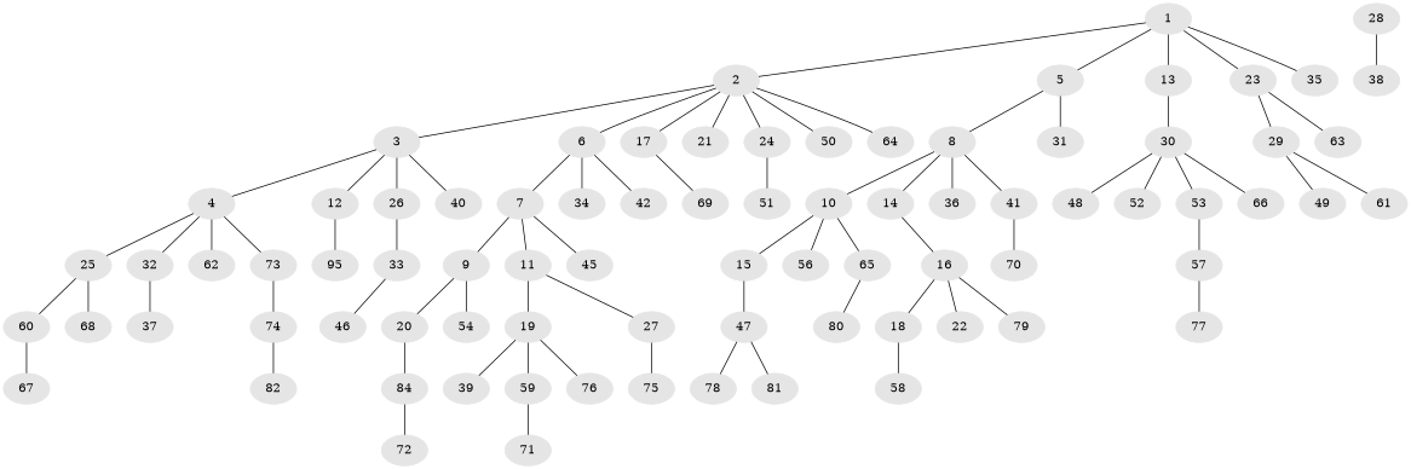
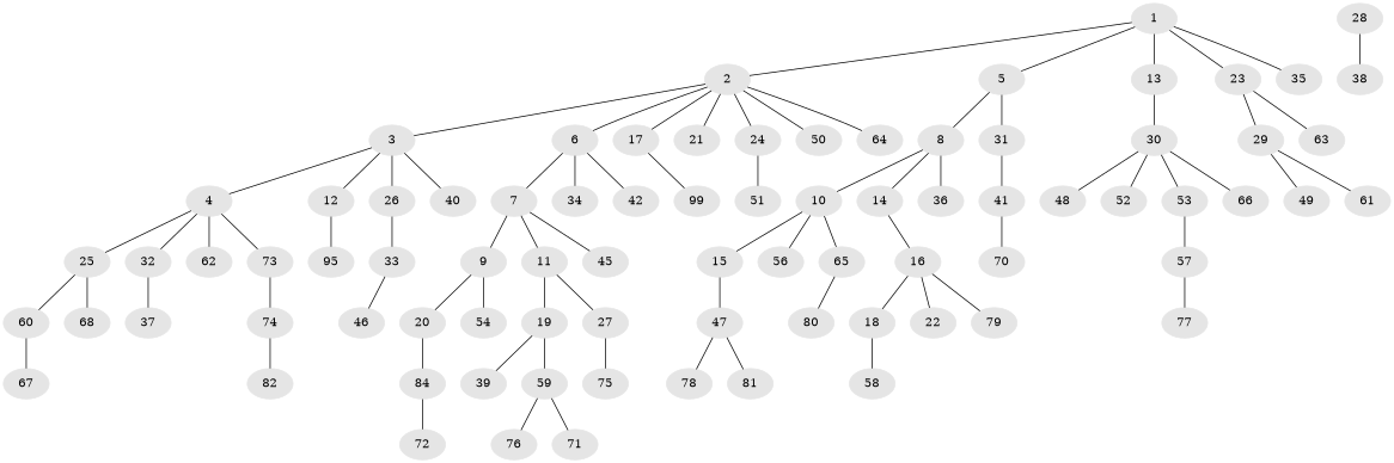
  graph {
    node [color=gray90 style=filled]
    1
    2
    5
    13
    23
    35
    3
    6
    17
    21
    24
    50
    64
    8
    31
    30
    29
    63
    28
    38
    4
    12
    26
    40
    7
    34
    42
-   69
+   69 [label=99]
    51
    25
    32
    62
    73
    n34 [label=95]
    33
    60
    68
    37
    74
    10
    14
    36
    41
    9
    11
    45
    20
    54
    19
    27
    15
    56
    65
    16
    n55 [label=84]
    47
    80
    39
    59
    76
    75
    48
    52
    53
    66
    18
    22
    79
    78
    81
    58
    71
    72
    49
    61
    67
    46
    57
    70
    77
    82
    1 -- 2
    1 -- 5
    1 -- 13
    1 -- 23
    1 -- 35
    2 -- 3
    2 -- 6
    2 -- 17
    2 -- 21
    2 -- 24
    2 -- 50
    2 -- 64
    5 -- 8
    5 -- 31
    13 -- 30
    23 -- 29
    23 -- 63
    3 -- 4
    3 -- 12
    3 -- 26
    3 -- 40
    6 -- 7
    6 -- 34
    6 -- 42
    17 -- 69
    24 -- 51
    8 -- 10
    8 -- 14
    8 -- 36
-   8 -- 41
+   31 -- 41
    30 -- 48
    30 -- 52
    30 -- 53
    30 -- 66
    29 -- 49
    29 -- 61
    28 -- 38
    4 -- 25
    4 -- 32
    4 -- 62
    4 -- 73
    12 -- n34
    26 -- 33
    7 -- 9
    7 -- 11
    7 -- 45
    25 -- 60
    25 -- 68
    32 -- 37
    73 -- 74
    33 -- 46
    60 -- 67
    74 -- 82
    10 -- 15
    10 -- 56
    10 -- 65
    14 -- 16
    41 -- 70
    9 -- 20
    9 -- 54
    11 -- 19
    11 -- 27
    20 -- n55
    19 -- 39
    19 -- 59
-   19 -- 76
+   59 -- 76
    27 -- 75
    15 -- 47
    65 -- 80
    16 -- 18
    16 -- 22
    16 -- 79
    n55 -- 72
    47 -- 78
    47 -- 81
    59 -- 71
    53 -- 57
    18 -- 58
    57 -- 77
  }
